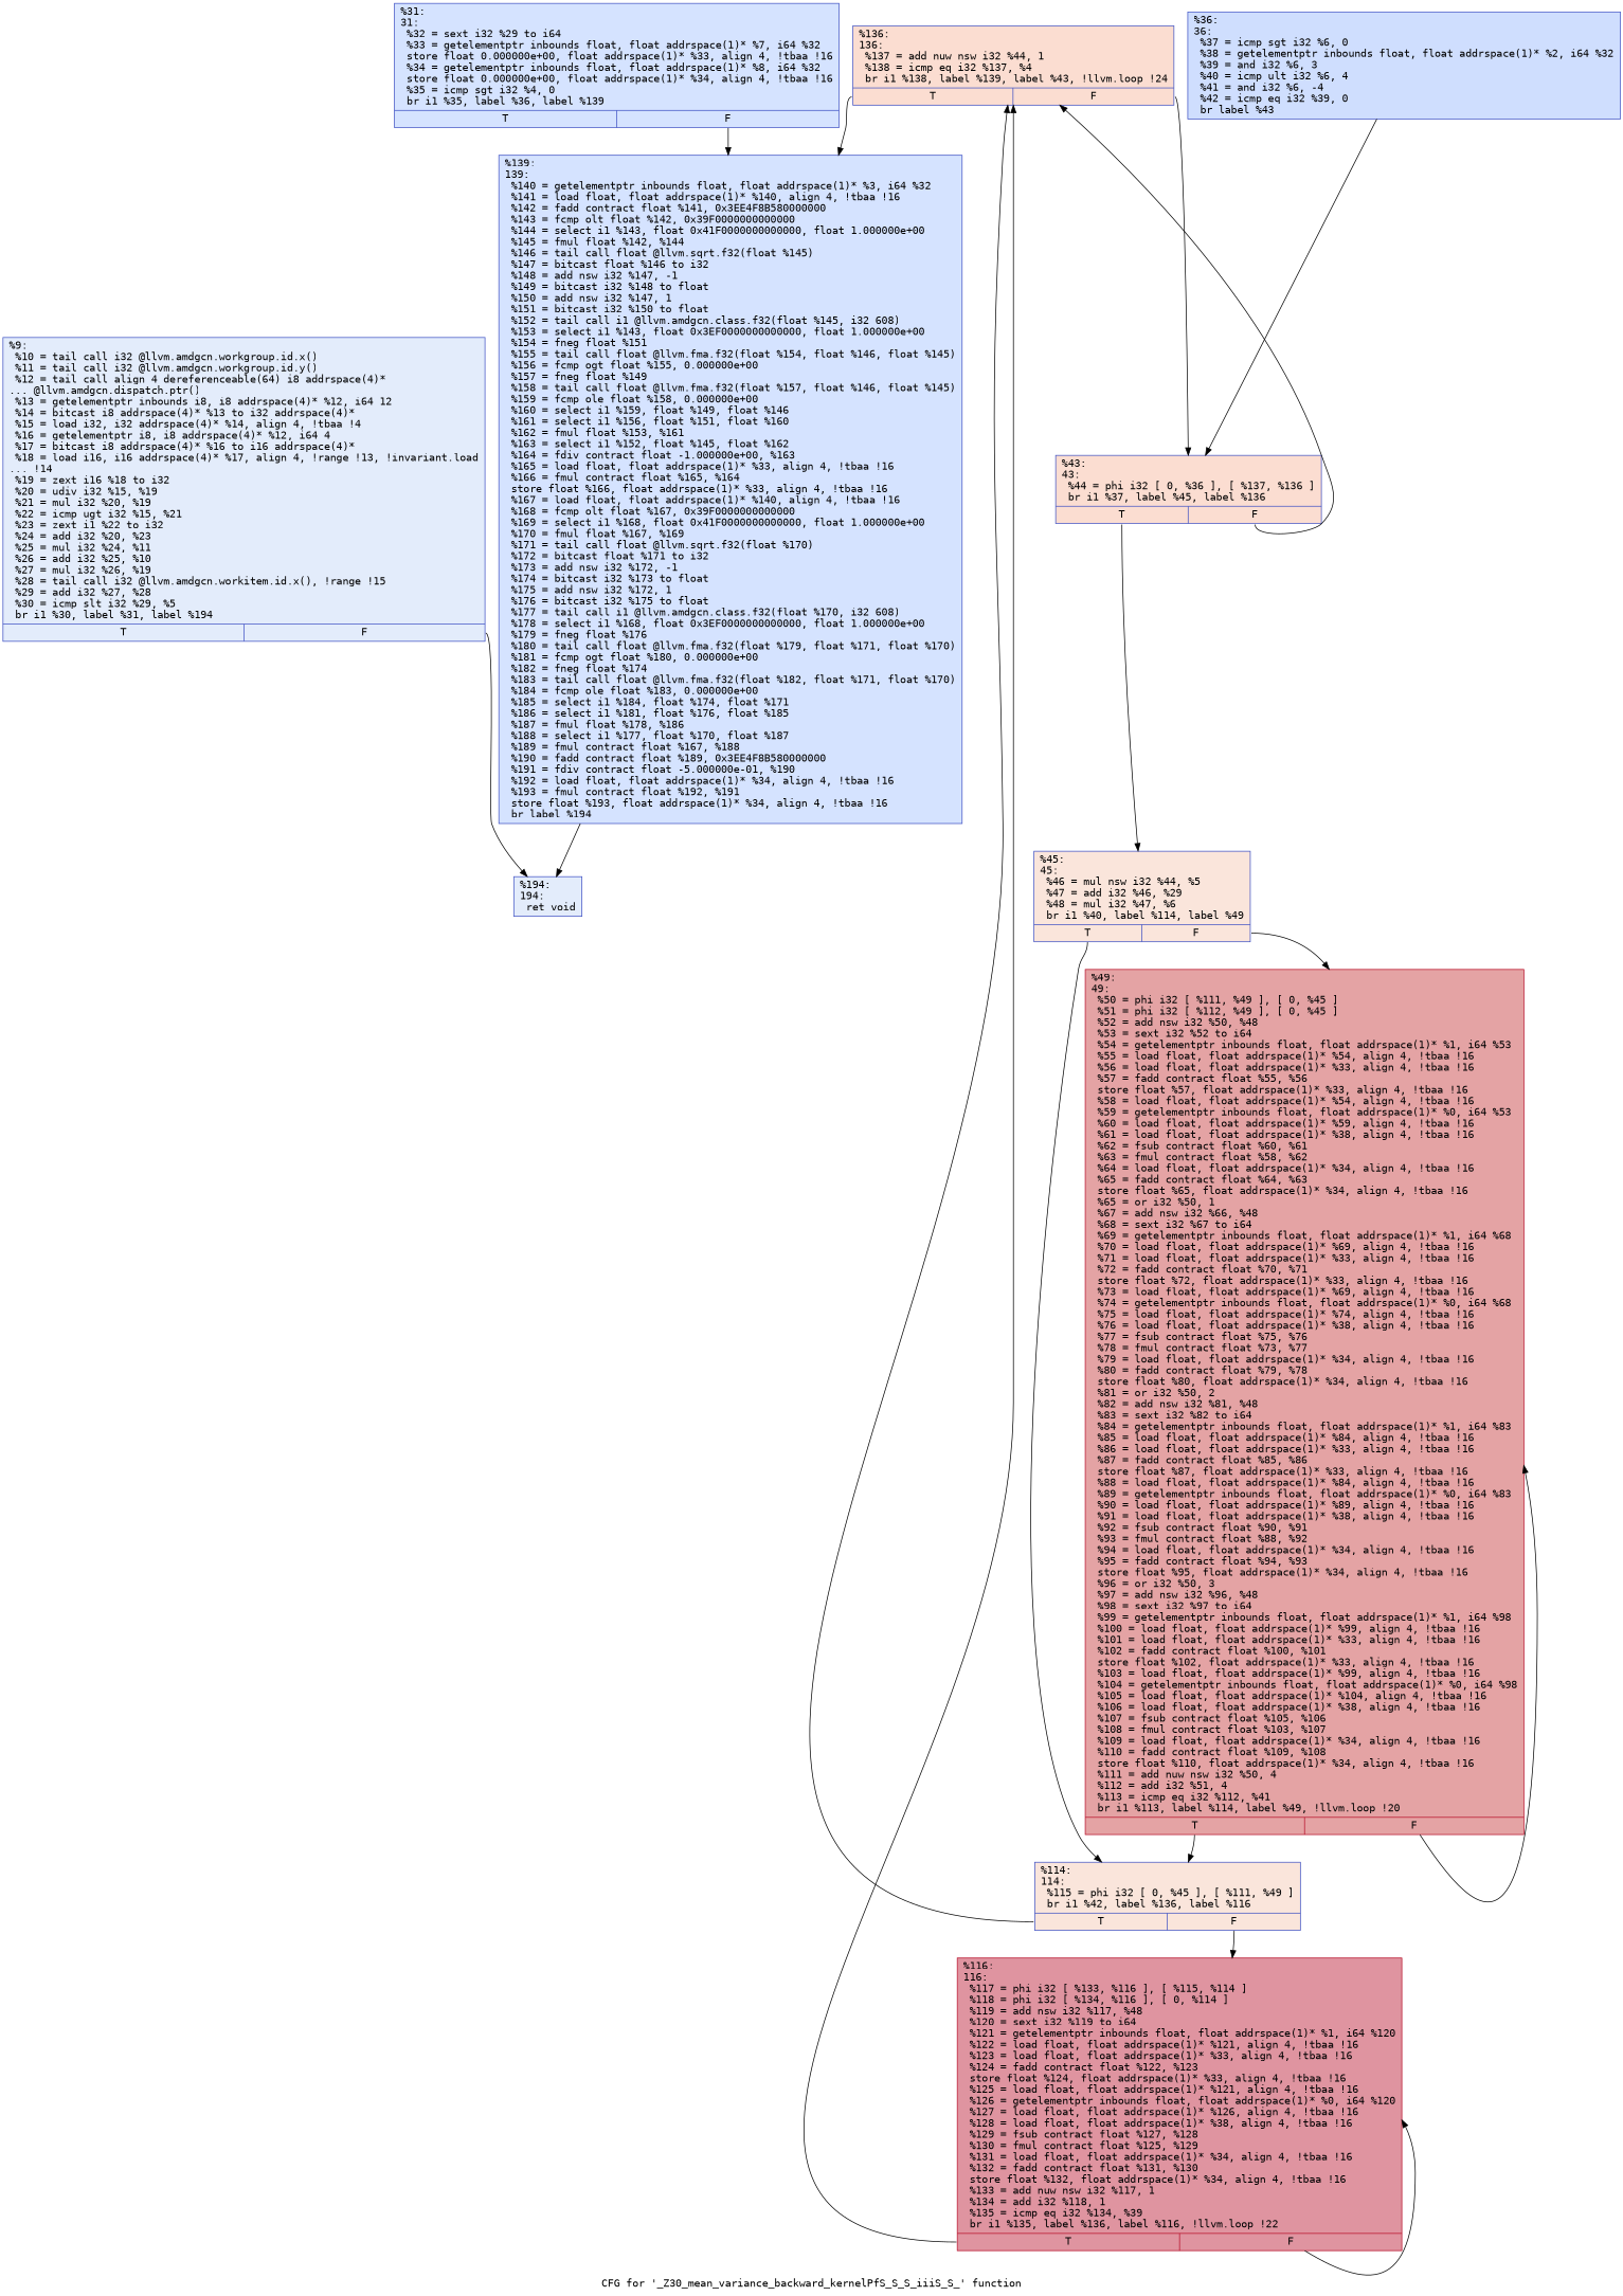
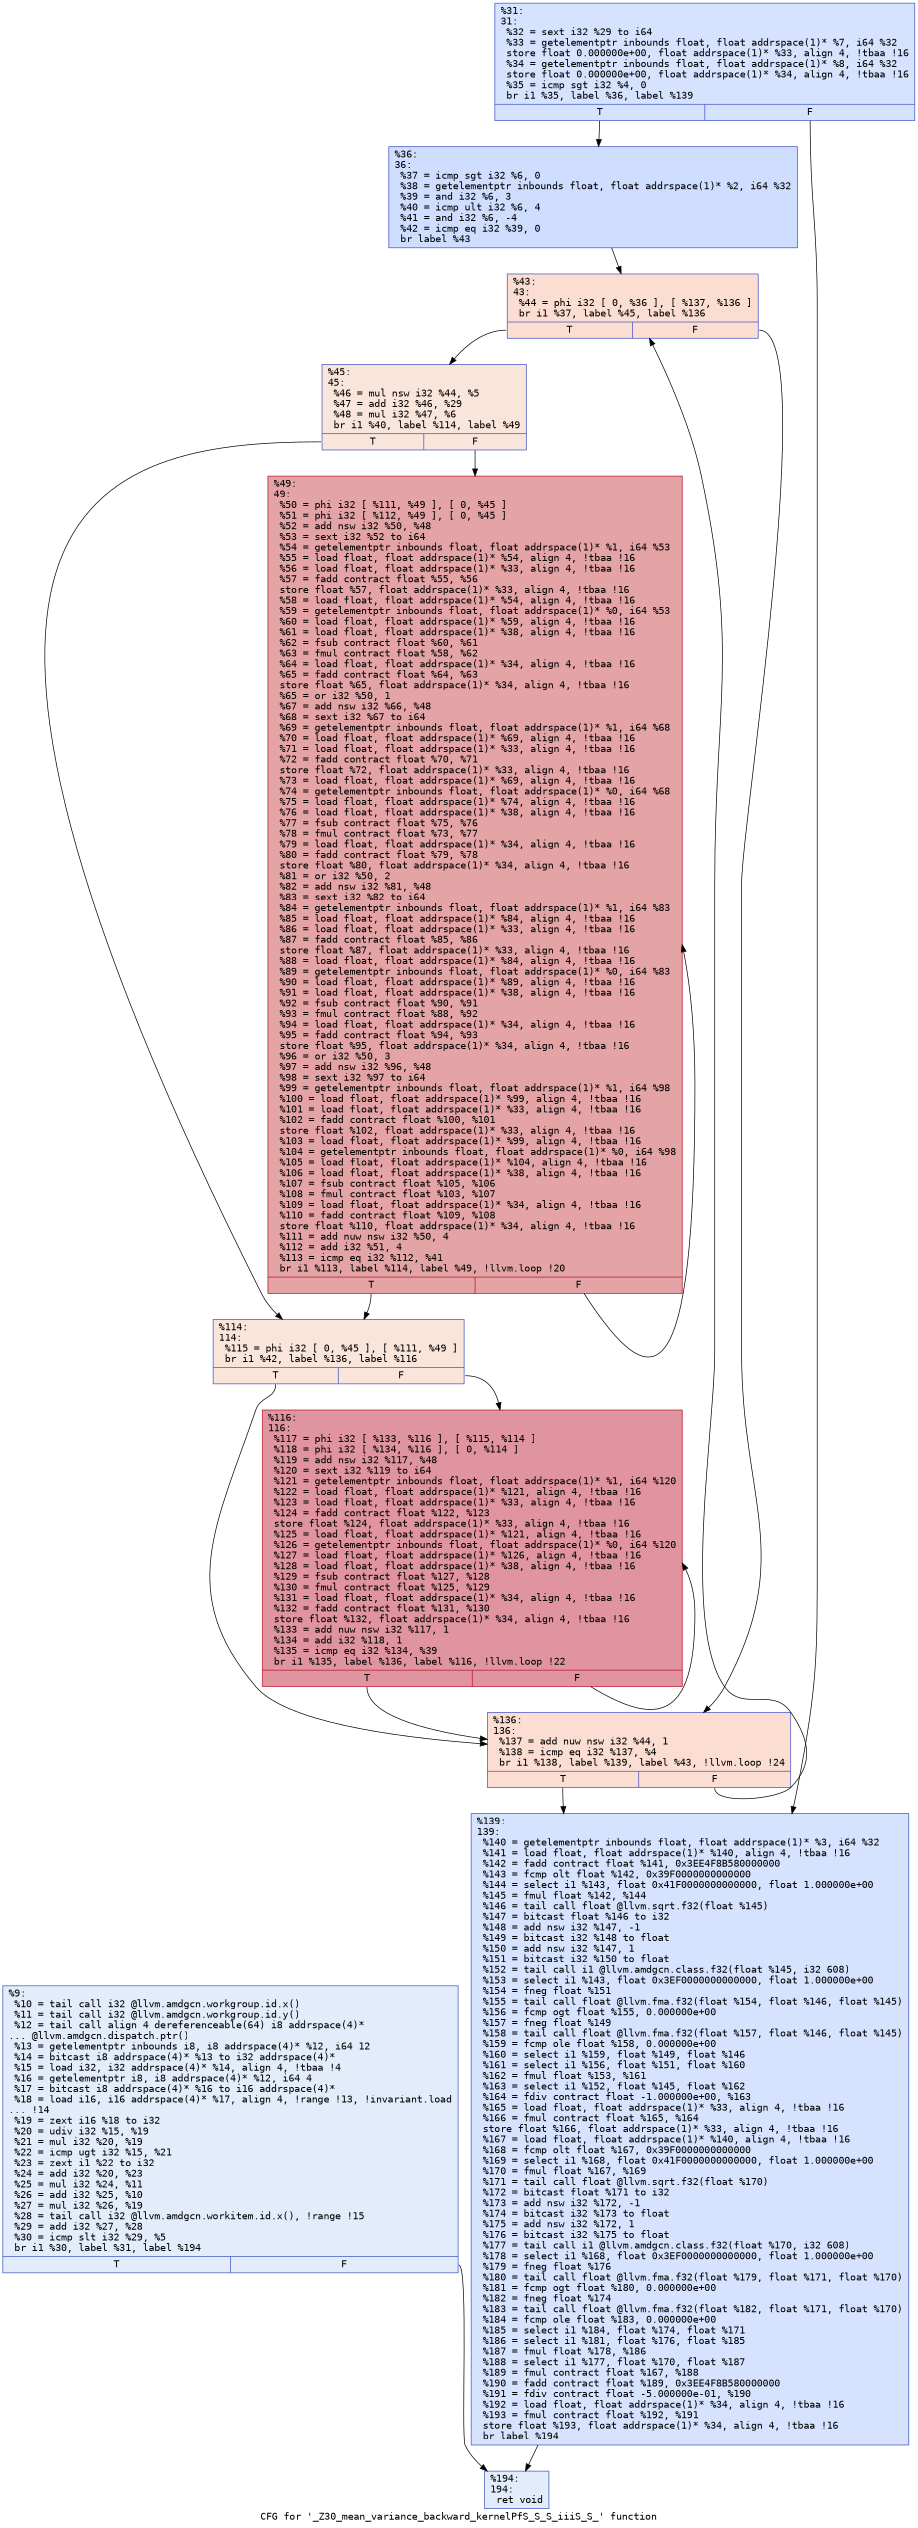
  digraph {
    fontname="DejaVu Sans Mono"
    label="CFG for '_Z30_mean_variance_backward_kernelPfS_S_S_iiiS_S_' function"
    node [color="#3d50c3ff" fillcolor="#bfd3f670" fontname="DejaVu Sans Mono" shape=record style=filled]
    edge [fontname="DejaVu Sans Mono" tailport=s0]
    n1 [label="{%9:\l  %10 = tail call i32 @llvm.amdgcn.workgroup.id.x()\l  %11 = tail call i32 @llvm.amdgcn.workgroup.id.y()\l  %12 = tail call align 4 dereferenceable(64) i8 addrspace(4)*\l... @llvm.amdgcn.dispatch.ptr()\l  %13 = getelementptr inbounds i8, i8 addrspace(4)* %12, i64 12\l  %14 = bitcast i8 addrspace(4)* %13 to i32 addrspace(4)*\l  %15 = load i32, i32 addrspace(4)* %14, align 4, !tbaa !4\l  %16 = getelementptr i8, i8 addrspace(4)* %12, i64 4\l  %17 = bitcast i8 addrspace(4)* %16 to i16 addrspace(4)*\l  %18 = load i16, i16 addrspace(4)* %17, align 4, !range !13, !invariant.load\l... !14\l  %19 = zext i16 %18 to i32\l  %20 = udiv i32 %15, %19\l  %21 = mul i32 %20, %19\l  %22 = icmp ugt i32 %15, %21\l  %23 = zext i1 %22 to i32\l  %24 = add i32 %20, %23\l  %25 = mul i32 %24, %11\l  %26 = add i32 %25, %10\l  %27 = mul i32 %26, %19\l  %28 = tail call i32 @llvm.amdgcn.workitem.id.x(), !range !15\l  %29 = add i32 %27, %28\l  %30 = icmp slt i32 %29, %5\l  br i1 %30, label %31, label %194\l|{<s0>T|<s1>F}}"]
    n2 [label="{%194:\l194:                                              \l  ret void\l}"]
    n3 [fillcolor="#a1c0ff70" label="{%31:\l31:                                               \l  %32 = sext i32 %29 to i64\l  %33 = getelementptr inbounds float, float addrspace(1)* %7, i64 %32\l  store float 0.000000e+00, float addrspace(1)* %33, align 4, !tbaa !16\l  %34 = getelementptr inbounds float, float addrspace(1)* %8, i64 %32\l  store float 0.000000e+00, float addrspace(1)* %34, align 4, !tbaa !16\l  %35 = icmp sgt i32 %4, 0\l  br i1 %35, label %36, label %139\l|{<s0>T|<s1>F}}"]
    n4 [fillcolor="#93b5fe70" label="{%36:\l36:                                               \l  %37 = icmp sgt i32 %6, 0\l  %38 = getelementptr inbounds float, float addrspace(1)* %2, i64 %32\l  %39 = and i32 %6, 3\l  %40 = icmp ult i32 %6, 4\l  %41 = and i32 %6, -4\l  %42 = icmp eq i32 %39, 0\l  br label %43\l}"]
    n5 [fillcolor="#a1c0ff70" label="{%139:\l139:                                              \l  %140 = getelementptr inbounds float, float addrspace(1)* %3, i64 %32\l  %141 = load float, float addrspace(1)* %140, align 4, !tbaa !16\l  %142 = fadd contract float %141, 0x3EE4F8B580000000\l  %143 = fcmp olt float %142, 0x39F0000000000000\l  %144 = select i1 %143, float 0x41F0000000000000, float 1.000000e+00\l  %145 = fmul float %142, %144\l  %146 = tail call float @llvm.sqrt.f32(float %145)\l  %147 = bitcast float %146 to i32\l  %148 = add nsw i32 %147, -1\l  %149 = bitcast i32 %148 to float\l  %150 = add nsw i32 %147, 1\l  %151 = bitcast i32 %150 to float\l  %152 = tail call i1 @llvm.amdgcn.class.f32(float %145, i32 608)\l  %153 = select i1 %143, float 0x3EF0000000000000, float 1.000000e+00\l  %154 = fneg float %151\l  %155 = tail call float @llvm.fma.f32(float %154, float %146, float %145)\l  %156 = fcmp ogt float %155, 0.000000e+00\l  %157 = fneg float %149\l  %158 = tail call float @llvm.fma.f32(float %157, float %146, float %145)\l  %159 = fcmp ole float %158, 0.000000e+00\l  %160 = select i1 %159, float %149, float %146\l  %161 = select i1 %156, float %151, float %160\l  %162 = fmul float %153, %161\l  %163 = select i1 %152, float %145, float %162\l  %164 = fdiv contract float -1.000000e+00, %163\l  %165 = load float, float addrspace(1)* %33, align 4, !tbaa !16\l  %166 = fmul contract float %165, %164\l  store float %166, float addrspace(1)* %33, align 4, !tbaa !16\l  %167 = load float, float addrspace(1)* %140, align 4, !tbaa !16\l  %168 = fcmp olt float %167, 0x39F0000000000000\l  %169 = select i1 %168, float 0x41F0000000000000, float 1.000000e+00\l  %170 = fmul float %167, %169\l  %171 = tail call float @llvm.sqrt.f32(float %170)\l  %172 = bitcast float %171 to i32\l  %173 = add nsw i32 %172, -1\l  %174 = bitcast i32 %173 to float\l  %175 = add nsw i32 %172, 1\l  %176 = bitcast i32 %175 to float\l  %177 = tail call i1 @llvm.amdgcn.class.f32(float %170, i32 608)\l  %178 = select i1 %168, float 0x3EF0000000000000, float 1.000000e+00\l  %179 = fneg float %176\l  %180 = tail call float @llvm.fma.f32(float %179, float %171, float %170)\l  %181 = fcmp ogt float %180, 0.000000e+00\l  %182 = fneg float %174\l  %183 = tail call float @llvm.fma.f32(float %182, float %171, float %170)\l  %184 = fcmp ole float %183, 0.000000e+00\l  %185 = select i1 %184, float %174, float %171\l  %186 = select i1 %181, float %176, float %185\l  %187 = fmul float %178, %186\l  %188 = select i1 %177, float %170, float %187\l  %189 = fmul contract float %167, %188\l  %190 = fadd contract float %189, 0x3EE4F8B580000000\l  %191 = fdiv contract float -5.000000e-01, %190\l  %192 = load float, float addrspace(1)* %34, align 4, !tbaa !16\l  %193 = fmul contract float %192, %191\l  store float %193, float addrspace(1)* %34, align 4, !tbaa !16\l  br label %194\l}"]
    n6 [fillcolor="#f7b39670" label="{%43:\l43:                                               \l  %44 = phi i32 [ 0, %36 ], [ %137, %136 ]\l  br i1 %37, label %45, label %136\l|{<s0>T|<s1>F}}"]
    n7 [fillcolor="#f4c5ad70" label="{%45:\l45:                                               \l  %46 = mul nsw i32 %44, %5\l  %47 = add i32 %46, %29\l  %48 = mul i32 %47, %6\l  br i1 %40, label %114, label %49\l|{<s0>T|<s1>F}}"]
    n8 [fillcolor="#f7b39670" label="{%136:\l136:                                              \l  %137 = add nuw nsw i32 %44, 1\l  %138 = icmp eq i32 %137, %4\l  br i1 %138, label %139, label %43, !llvm.loop !24\l|{<s0>T|<s1>F}}"]
    n9 [fillcolor="#f4c5ad70" label="{%114:\l114:                                              \l  %115 = phi i32 [ 0, %45 ], [ %111, %49 ]\l  br i1 %42, label %136, label %116\l|{<s0>T|<s1>F}}"]
    n10 [color="#b70d28ff" fillcolor="#c32e3170" label="{%49:\l49:                                               \l  %50 = phi i32 [ %111, %49 ], [ 0, %45 ]\l  %51 = phi i32 [ %112, %49 ], [ 0, %45 ]\l  %52 = add nsw i32 %50, %48\l  %53 = sext i32 %52 to i64\l  %54 = getelementptr inbounds float, float addrspace(1)* %1, i64 %53\l  %55 = load float, float addrspace(1)* %54, align 4, !tbaa !16\l  %56 = load float, float addrspace(1)* %33, align 4, !tbaa !16\l  %57 = fadd contract float %55, %56\l  store float %57, float addrspace(1)* %33, align 4, !tbaa !16\l  %58 = load float, float addrspace(1)* %54, align 4, !tbaa !16\l  %59 = getelementptr inbounds float, float addrspace(1)* %0, i64 %53\l  %60 = load float, float addrspace(1)* %59, align 4, !tbaa !16\l  %61 = load float, float addrspace(1)* %38, align 4, !tbaa !16\l  %62 = fsub contract float %60, %61\l  %63 = fmul contract float %58, %62\l  %64 = load float, float addrspace(1)* %34, align 4, !tbaa !16\l  %65 = fadd contract float %64, %63\l  store float %65, float addrspace(1)* %34, align 4, !tbaa !16\l  %65 = or i32 %50, 1\l  %67 = add nsw i32 %66, %48\l  %68 = sext i32 %67 to i64\l  %69 = getelementptr inbounds float, float addrspace(1)* %1, i64 %68\l  %70 = load float, float addrspace(1)* %69, align 4, !tbaa !16\l  %71 = load float, float addrspace(1)* %33, align 4, !tbaa !16\l  %72 = fadd contract float %70, %71\l  store float %72, float addrspace(1)* %33, align 4, !tbaa !16\l  %73 = load float, float addrspace(1)* %69, align 4, !tbaa !16\l  %74 = getelementptr inbounds float, float addrspace(1)* %0, i64 %68\l  %75 = load float, float addrspace(1)* %74, align 4, !tbaa !16\l  %76 = load float, float addrspace(1)* %38, align 4, !tbaa !16\l  %77 = fsub contract float %75, %76\l  %78 = fmul contract float %73, %77\l  %79 = load float, float addrspace(1)* %34, align 4, !tbaa !16\l  %80 = fadd contract float %79, %78\l  store float %80, float addrspace(1)* %34, align 4, !tbaa !16\l  %81 = or i32 %50, 2\l  %82 = add nsw i32 %81, %48\l  %83 = sext i32 %82 to i64\l  %84 = getelementptr inbounds float, float addrspace(1)* %1, i64 %83\l  %85 = load float, float addrspace(1)* %84, align 4, !tbaa !16\l  %86 = load float, float addrspace(1)* %33, align 4, !tbaa !16\l  %87 = fadd contract float %85, %86\l  store float %87, float addrspace(1)* %33, align 4, !tbaa !16\l  %88 = load float, float addrspace(1)* %84, align 4, !tbaa !16\l  %89 = getelementptr inbounds float, float addrspace(1)* %0, i64 %83\l  %90 = load float, float addrspace(1)* %89, align 4, !tbaa !16\l  %91 = load float, float addrspace(1)* %38, align 4, !tbaa !16\l  %92 = fsub contract float %90, %91\l  %93 = fmul contract float %88, %92\l  %94 = load float, float addrspace(1)* %34, align 4, !tbaa !16\l  %95 = fadd contract float %94, %93\l  store float %95, float addrspace(1)* %34, align 4, !tbaa !16\l  %96 = or i32 %50, 3\l  %97 = add nsw i32 %96, %48\l  %98 = sext i32 %97 to i64\l  %99 = getelementptr inbounds float, float addrspace(1)* %1, i64 %98\l  %100 = load float, float addrspace(1)* %99, align 4, !tbaa !16\l  %101 = load float, float addrspace(1)* %33, align 4, !tbaa !16\l  %102 = fadd contract float %100, %101\l  store float %102, float addrspace(1)* %33, align 4, !tbaa !16\l  %103 = load float, float addrspace(1)* %99, align 4, !tbaa !16\l  %104 = getelementptr inbounds float, float addrspace(1)* %0, i64 %98\l  %105 = load float, float addrspace(1)* %104, align 4, !tbaa !16\l  %106 = load float, float addrspace(1)* %38, align 4, !tbaa !16\l  %107 = fsub contract float %105, %106\l  %108 = fmul contract float %103, %107\l  %109 = load float, float addrspace(1)* %34, align 4, !tbaa !16\l  %110 = fadd contract float %109, %108\l  store float %110, float addrspace(1)* %34, align 4, !tbaa !16\l  %111 = add nuw nsw i32 %50, 4\l  %112 = add i32 %51, 4\l  %113 = icmp eq i32 %112, %41\l  br i1 %113, label %114, label %49, !llvm.loop !20\l|{<s0>T|<s1>F}}"]
    n11 [color="#b70d28ff" fillcolor="#b70d2870" label="{%116:\l116:                                              \l  %117 = phi i32 [ %133, %116 ], [ %115, %114 ]\l  %118 = phi i32 [ %134, %116 ], [ 0, %114 ]\l  %119 = add nsw i32 %117, %48\l  %120 = sext i32 %119 to i64\l  %121 = getelementptr inbounds float, float addrspace(1)* %1, i64 %120\l  %122 = load float, float addrspace(1)* %121, align 4, !tbaa !16\l  %123 = load float, float addrspace(1)* %33, align 4, !tbaa !16\l  %124 = fadd contract float %122, %123\l  store float %124, float addrspace(1)* %33, align 4, !tbaa !16\l  %125 = load float, float addrspace(1)* %121, align 4, !tbaa !16\l  %126 = getelementptr inbounds float, float addrspace(1)* %0, i64 %120\l  %127 = load float, float addrspace(1)* %126, align 4, !tbaa !16\l  %128 = load float, float addrspace(1)* %38, align 4, !tbaa !16\l  %129 = fsub contract float %127, %128\l  %130 = fmul contract float %125, %129\l  %131 = load float, float addrspace(1)* %34, align 4, !tbaa !16\l  %132 = fadd contract float %131, %130\l  store float %132, float addrspace(1)* %34, align 4, !tbaa !16\l  %133 = add nuw nsw i32 %117, 1\l  %134 = add i32 %118, 1\l  %135 = icmp eq i32 %134, %39\l  br i1 %135, label %136, label %116, !llvm.loop !22\l|{<s0>T|<s1>F}}"]
    n1 -> n2 [tailport=s1]
+   n3 -> n4
    n3 -> n5 [tailport=s1]
    n4 -> n6
    n5 -> n2
    n6 -> n7
    n6 -> n8 [tailport=s1]
    n7 -> n9
    n7 -> n10 [tailport=s1]
    n8 -> n5
    n8 -> n6 [tailport=s1]
    n9 -> n8
    n9 -> n11 [tailport=s1]
    n10 -> n9
    n10 -> n10 [tailport=s1]
    n11 -> n8
    n11 -> n11 [tailport=s1]
  }
